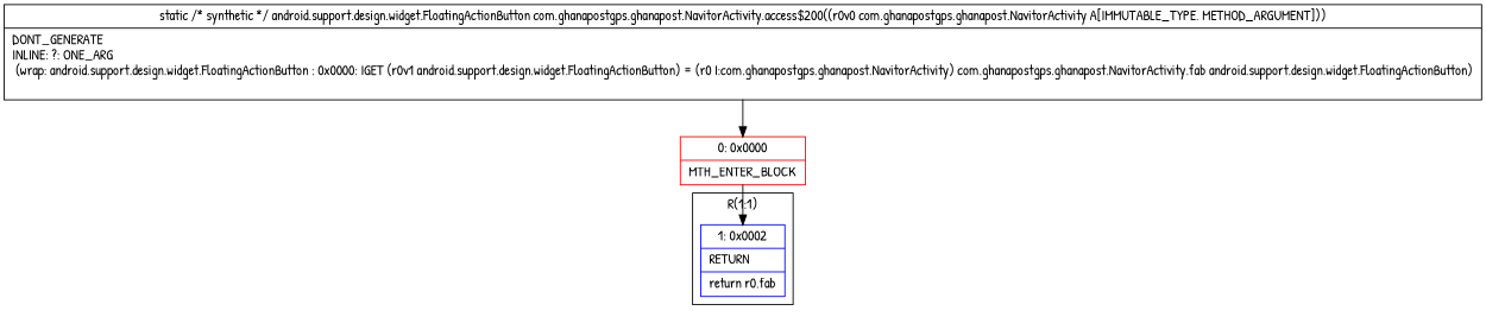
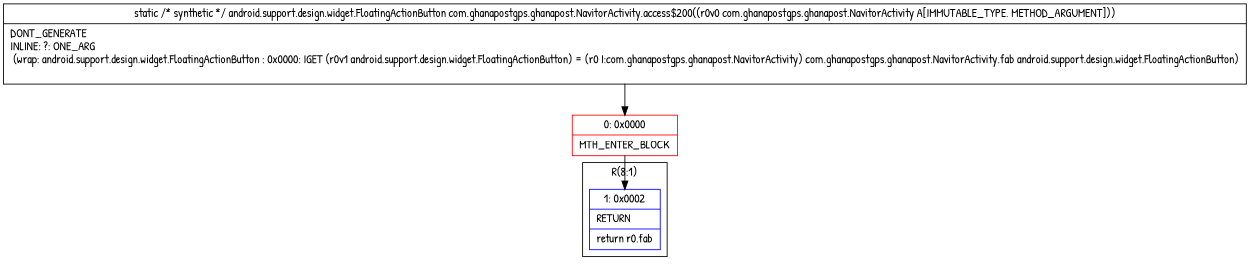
  digraph {
    fontname="Patrick Hand"
    node [shape=record fontname="Patrick Hand"]
    edge [fontname="Patrick Hand"]
    n1 [color=blue label="{1\:\ 0x0002|RETURN\l|return r0.fab\l}"]
    n2 [color=red label="{0\:\ 0x0000|MTH_ENTER_BLOCK\l}"]
    n3 [label="{static \/* synthetic *\/ android.support.design.widget.FloatingActionButton com.ghanapostgps.ghanapost.NavitorActivity.access$200((r0v0 com.ghanapostgps.ghanapost.NavitorActivity A[IMMUTABLE_TYPE, METHOD_ARGUMENT]))  | DONT_GENERATE\lINLINE: ?: ONE_ARG  \l  (wrap: android.support.design.widget.FloatingActionButton : 0x0000: IGET  (r0v1 android.support.design.widget.FloatingActionButton) = (r0 I:com.ghanapostgps.ghanapost.NavitorActivity) com.ghanapostgps.ghanapost.NavitorActivity.fab android.support.design.widget.FloatingActionButton)\l\l}"]
    subgraph cluster_1 {
-     label="R(1:1)"
+     label="R(8:1)"
      n1
    }
    n2 -> n1
    n3 -> n2
  }
